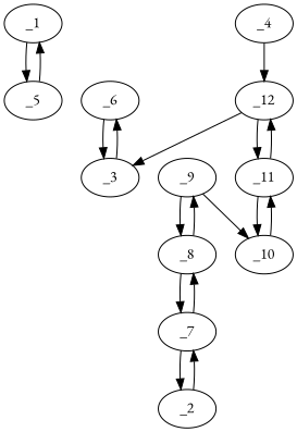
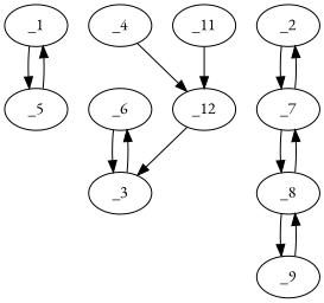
  digraph {
    fontname="EB Garamond"
    node [fontname="EB Garamond"]
    edge [angle=1.405648 fontname="EB Garamond" orient=0.986394]
    _1 [x=157.000000 y=88.000000]
    _5 [x=163.000000 y=101.000000]
    _6 [x=158.000000 y=114.000000]
    _3 [x=153.000000 y=128.000000]
    _2 [x=124.000000 y=121.000000]
    _7 [x=132.000000 y=135.000000]
    _8 [x=134.000000 y=147.000000]
    _9 [x=136.000000 y=159.000000]
    _4 [x=96.000000 y=184.000000]
    _12 [x=110.000000 y=188.000000]
    _11 [x=125.000000 y=183.000000]
-   _10 [x=129.000000 y=169.000000]
    _1 -> _5 [angle=1.138389 orient=0.907959]
    _5 -> _1 [angle=-2.003204 orient=-0.907959]
    _6 -> _3 [angle=1.913820 orient=0.941742]
    _3 -> _6 [angle=-1.227772 orient=-0.941742]
    _2 -> _7 [angle=1.051650 orient=0.868243]
    _7 -> _2 [angle=-2.089942 orient=-0.868243]
    _7 -> _8
    _8 -> _7 [angle=-1.735945 orient=-0.986394]
    _8 -> _9
    _9 -> _8 [angle=-1.735945 orient=-0.986394]
-   _9 -> _10 [angle=2.181522 orient=0.819232]
    _4 -> _12 [angle=0.278300 orient=0.274721]
    _12 -> _3 [angle=-2.863293 orient=-0.274721]
-   _12 -> _11 [angle=-0.321751 orient=-0.316228]
    _11 -> _12 [angle=2.819842 orient=0.316228]
-   _11 -> _10 [angle=-1.292497 orient=-0.961524]
-   _10 -> _11 [angle=1.849096 orient=0.961524]
  }
